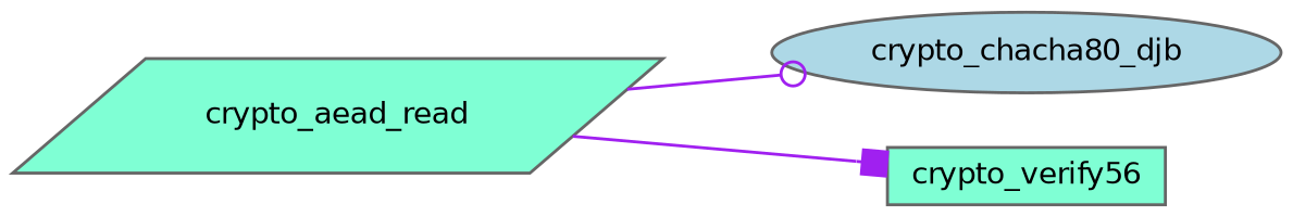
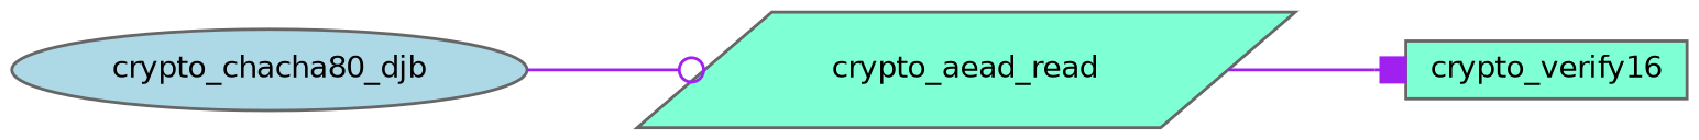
  digraph {
    rankdir=LR
    node [color=grey40 fillcolor=aquamarine fontname=Helvetica fontsize=10 style=filled]
    edge [color=purple fontname=Helvetica fontsize=10 labelfontname=Helvetica labelfontsize=10 style=solid]
    n1 [color=gray40 fontcolor=black height=0.2 label=crypto_aead_read shape=parallelogram width=0.4]
    n2 [fillcolor=lightblue height=0.2 label=crypto_chacha80_djb shape=ellipse width=0.4]
-   n3 [height=0.2 label=crypto_verify56 shape=box width=0.4]
-   n1 -> n2 [arrowhead=odot]
+   n3 [height=0.2 label=crypto_verify16 shape=box width=0.4]
+   n2 -> n1 [arrowhead=odot]
    n1 -> n3 [arrowhead=box]
  }
